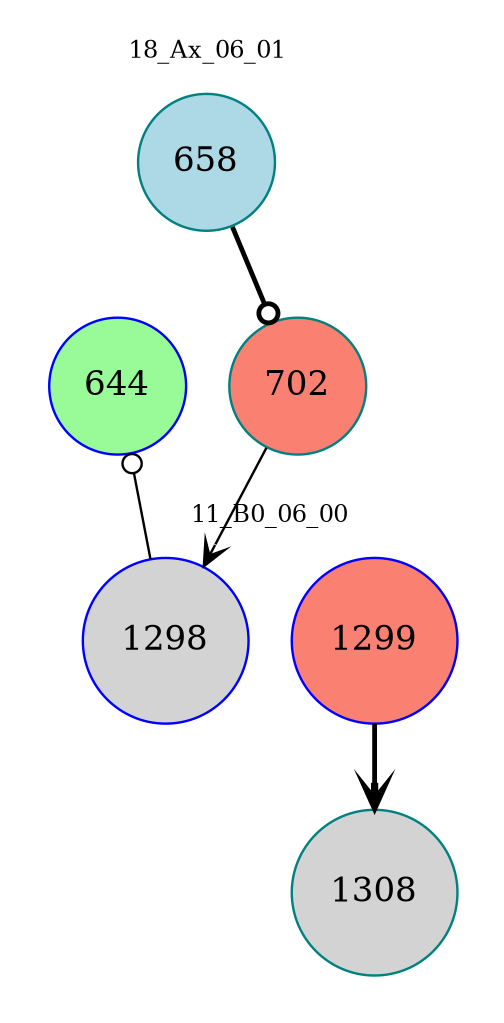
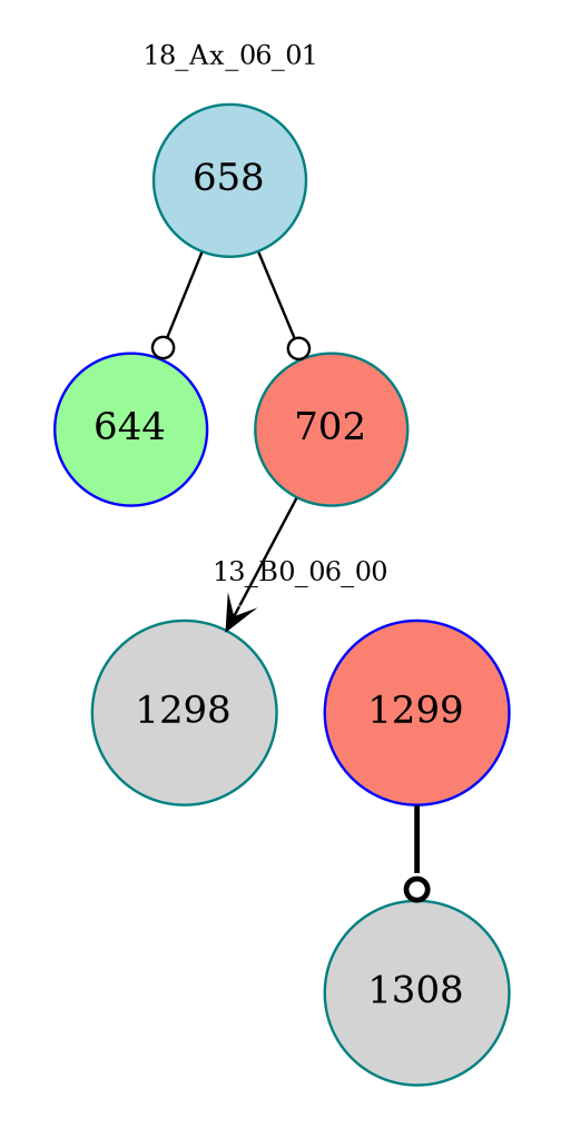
  digraph {
    node [color=teal fillcolor=salmon shape=circle style=filled]
    edge [arrowhead=odot color=black style=solid]
    n1 [fillcolor=lightblue label=658]
    n2 [color=blue fillcolor=palegreen label=644]
    n3 [label=702]
    n4 [color=blue label=1299]
-   n5 [color=blue fillcolor=lightgrey label=1298]
+   n5 [fillcolor=lightgrey label=1298]
    n6 [fillcolor=lightgrey label=1308]
    subgraph cluster_1 {
      color=white
      fontsize=10
      label="18_Ax_06_01"
      n1
      n2
      n3
    }
    subgraph cluster_2 {
      color=white
      fontsize=10
-     label="11_B0_06_00"
+     label="13_B0_06_00"
      n4
      n5
      n6
    }
-   n5 -> n2
-   n1 -> n3 [style=bold]
+   n1 -> n2
+   n1 -> n3
    n3 -> n5 [arrowhead=vee]
-   n4 -> n6 [arrowhead=vee style=bold]
+   n4 -> n6 [style=bold]
  }
